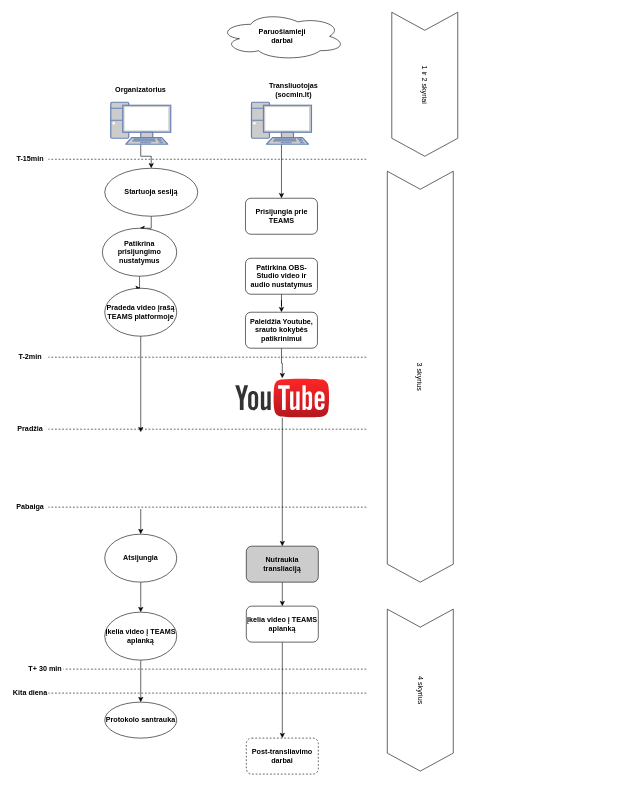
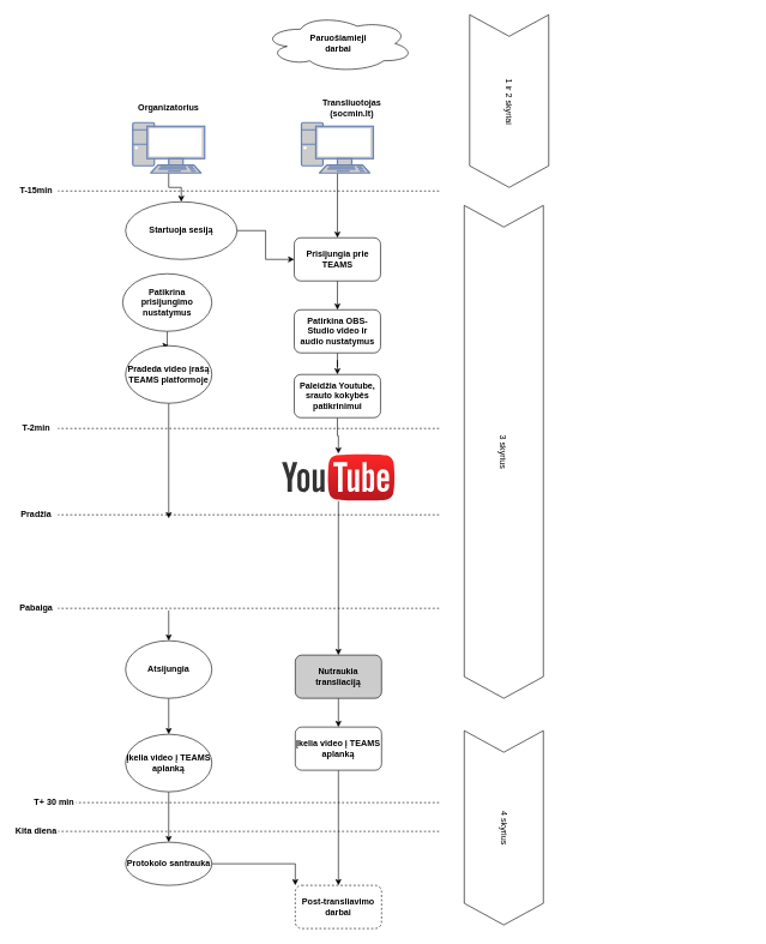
  <mxCell id="0" />
  <mxCell id="1" parent="0" />
  <mxCell id="2" style="edgeStyle=orthogonalEdgeStyle;rounded=0;orthogonalLoop=1;jettySize=auto;html=1;entryX=0.5;entryY=0;entryDx=0;entryDy=0;fontStyle=1" parent="1" source="3" target="12" edge="1"><mxGeometry relative="1" as="geometry" /></mxCell>
  <mxCell id="3" value="" style="shape=image;html=1;verticalAlign=top;verticalLabelPosition=bottom;labelBackgroundColor=#ffffff;imageAspect=0;aspect=fixed;image=https://cdn0.iconfinder.com/data/icons/logos-microsoft-office-365/128/Microsoft_Office-10-128.png;fontStyle=1" parent="1" vertex="1"><mxGeometry x="170" y="720" width="128" height="128" as="geometry" /></mxCell>
  <mxCell id="4" style="edgeStyle=orthogonalEdgeStyle;rounded=0;orthogonalLoop=1;jettySize=auto;html=1;entryX=0.5;entryY=0;entryDx=0;entryDy=0;fontStyle=1" parent="1" source="5" target="8" edge="1"><mxGeometry relative="1" as="geometry"><mxPoint x="257" y="330" as="targetPoint" /></mxGeometry></mxCell>
  <mxCell id="5" value="" style="fontColor=#0066CC;verticalAlign=top;verticalLabelPosition=bottom;labelPosition=center;align=center;html=1;outlineConnect=0;fillColor=#CCCCCC;strokeColor=#6881B3;gradientColor=none;gradientDirection=north;strokeWidth=2;shape=mxgraph.networks.pc;" parent="1" vertex="1"><mxGeometry x="184" y="170" width="100" height="70" as="geometry" /></mxCell>
  <mxCell id="6" value="Organizatorius" style="text;html=1;strokeColor=none;fillColor=none;align=center;verticalAlign=middle;whiteSpace=wrap;rounded=0;fontStyle=1" parent="1" vertex="1"><mxGeometry x="174" y="130" width="120" height="40" as="geometry" /></mxCell>
- <mxCell id="7" style="edgeStyle=orthogonalEdgeStyle;rounded=0;orthogonalLoop=1;jettySize=auto;html=1;entryX=0.5;entryY=0;entryDx=0;entryDy=0;fontStyle=1" parent="1" source="8" target="10" edge="1"><mxGeometry relative="1" as="geometry" /></mxCell>
+ <mxCell id="7" style="edgeStyle=orthogonalEdgeStyle;rounded=0;orthogonalLoop=1;jettySize=auto;html=1;fontStyle=1;" parent="1" source="8" target="21" edge="1"><mxGeometry relative="1" as="geometry" /></mxCell>
  <mxCell id="8" value="&lt;div&gt;Startuoja sesiją&lt;br&gt;&lt;/div&gt;" style="ellipse;whiteSpace=wrap;html=1;fontStyle=1" parent="1" vertex="1"><mxGeometry x="174" y="280" width="155" height="80" as="geometry" /></mxCell>
  <mxCell id="9" style="edgeStyle=orthogonalEdgeStyle;rounded=0;orthogonalLoop=1;jettySize=auto;html=1;entryX=0.5;entryY=0;entryDx=0;entryDy=0;fontStyle=1" parent="1" source="10" target="14" edge="1"><mxGeometry relative="1" as="geometry" /></mxCell>
  <mxCell id="10" value="Patikrina prisijungimo nustatymus" style="ellipse;whiteSpace=wrap;html=1;fontStyle=1" parent="1" vertex="1"><mxGeometry x="170" y="380" width="124" height="80" as="geometry" /></mxCell>
  <mxCell id="11" style="edgeStyle=orthogonalEdgeStyle;rounded=0;orthogonalLoop=1;jettySize=auto;html=1;entryX=0.5;entryY=0;entryDx=0;entryDy=0;fontStyle=1" parent="1" source="12" target="16" edge="1"><mxGeometry relative="1" as="geometry" /></mxCell>
  <mxCell id="12" value="Atsijungia" style="ellipse;whiteSpace=wrap;html=1;fontStyle=1" parent="1" vertex="1"><mxGeometry x="174" y="890" width="120" height="80" as="geometry" /></mxCell>
  <mxCell id="13" style="edgeStyle=orthogonalEdgeStyle;rounded=0;orthogonalLoop=1;jettySize=auto;html=1;entryX=0.5;entryY=0;entryDx=0;entryDy=0;fontStyle=1" parent="1" source="14" target="3" edge="1"><mxGeometry relative="1" as="geometry" /></mxCell>
  <mxCell id="14" value="Pradeda video įrašą TEAMS platformoje" style="ellipse;whiteSpace=wrap;html=1;fontStyle=1" parent="1" vertex="1"><mxGeometry x="174" y="480" width="120" height="80" as="geometry" /></mxCell>
  <mxCell id="15" value="" style="edgeStyle=orthogonalEdgeStyle;rounded=0;orthogonalLoop=1;jettySize=auto;html=1;fontStyle=1;exitX=0.5;exitY=1;exitDx=0;exitDy=0;" parent="1" source="16" target="45" edge="1"><mxGeometry relative="1" as="geometry"><mxPoint x="234" y="1130" as="sourcePoint" /></mxGeometry></mxCell>
  <mxCell id="16" value="Įkelia video į TEAMS aplanką" style="ellipse;whiteSpace=wrap;html=1;fontStyle=1" parent="1" vertex="1"><mxGeometry x="174" y="1020" width="120" height="80" as="geometry" /></mxCell>
  <mxCell id="17" style="edgeStyle=orthogonalEdgeStyle;rounded=0;orthogonalLoop=1;jettySize=auto;html=1;entryX=0.5;entryY=0;entryDx=0;entryDy=0;fontStyle=1" parent="1" source="18" target="21" edge="1"><mxGeometry relative="1" as="geometry" /></mxCell>
  <mxCell id="18" value="" style="fontColor=#0066CC;verticalAlign=top;verticalLabelPosition=bottom;labelPosition=center;align=center;html=1;outlineConnect=0;fillColor=#CCCCCC;strokeColor=#6881B3;gradientColor=none;gradientDirection=north;strokeWidth=2;shape=mxgraph.networks.pc;" parent="1" vertex="1"><mxGeometry x="418.6" y="170" width="100" height="70" as="geometry" /></mxCell>
  <mxCell id="19" value="Transliuotojas (socmin.lt)" style="text;html=1;strokeColor=none;fillColor=none;align=center;verticalAlign=middle;whiteSpace=wrap;rounded=0;fontStyle=1" parent="1" vertex="1"><mxGeometry x="428.6" y="130" width="120" height="40" as="geometry" /></mxCell>
+ <mxCell id="20" style="edgeStyle=orthogonalEdgeStyle;rounded=0;orthogonalLoop=1;jettySize=auto;html=1;entryX=0.5;entryY=0;entryDx=0;entryDy=0;fontStyle=1" parent="1" source="21" target="23" edge="1"><mxGeometry relative="1" as="geometry" /></mxCell>
  <mxCell id="21" value="Prisijungia prie TEAMS" style="rounded=1;whiteSpace=wrap;html=1;fontStyle=1" parent="1" vertex="1"><mxGeometry x="408.6" y="330" width="120" height="60" as="geometry" /></mxCell>
  <mxCell id="22" style="edgeStyle=orthogonalEdgeStyle;rounded=0;orthogonalLoop=1;jettySize=auto;html=1;entryX=0.5;entryY=0;entryDx=0;entryDy=0;fontStyle=1" parent="1" source="23" target="25" edge="1"><mxGeometry relative="1" as="geometry" /></mxCell>
  <mxCell id="23" value="Patirkina OBS-Studio video ir audio nustatymus" style="rounded=1;whiteSpace=wrap;html=1;fontStyle=1" parent="1" vertex="1"><mxGeometry x="408.6" y="430" width="120" height="60" as="geometry" /></mxCell>
  <mxCell id="24" value="" style="edgeStyle=orthogonalEdgeStyle;rounded=0;orthogonalLoop=1;jettySize=auto;html=1;fontStyle=1" parent="1" source="25" target="46" edge="1"><mxGeometry relative="1" as="geometry"><mxPoint x="470" y="620" as="targetPoint" /></mxGeometry></mxCell>
  <mxCell id="25" value="Paleidžia Youtube, srauto kokybės patikrinimui" style="rounded=1;whiteSpace=wrap;html=1;fontStyle=1" parent="1" vertex="1"><mxGeometry x="408.6" y="520" width="120" height="60" as="geometry" /></mxCell>
  <mxCell id="26" value="" style="endArrow=none;dashed=1;html=1;rounded=0;entryX=1;entryY=0.5;entryDx=0;entryDy=0;fontStyle=1" parent="1" target="27" edge="1"><mxGeometry width="50" height="50" relative="1" as="geometry"><mxPoint x="610" y="265" as="sourcePoint" /><mxPoint x="80" y="250" as="targetPoint" /></mxGeometry></mxCell>
  <mxCell id="27" value="T-15min" style="text;html=1;strokeColor=none;fillColor=none;align=center;verticalAlign=middle;whiteSpace=wrap;rounded=0;fontStyle=1" parent="1" vertex="1"><mxGeometry x="20" y="250" width="60" height="30" as="geometry" /></mxCell>
  <mxCell id="28" value="" style="endArrow=none;dashed=1;html=1;rounded=0;entryX=1;entryY=0.5;entryDx=0;entryDy=0;fontStyle=1" parent="1" target="29" edge="1"><mxGeometry width="50" height="50" relative="1" as="geometry"><mxPoint x="610" y="595" as="sourcePoint" /><mxPoint x="80" y="580" as="targetPoint" /></mxGeometry></mxCell>
  <mxCell id="29" value="T-2min" style="text;html=1;strokeColor=none;fillColor=none;align=center;verticalAlign=middle;whiteSpace=wrap;rounded=0;fontStyle=1" parent="1" vertex="1"><mxGeometry x="20" y="580" width="60" height="30" as="geometry" /></mxCell>
  <mxCell id="30" value="" style="edgeStyle=orthogonalEdgeStyle;rounded=0;orthogonalLoop=1;jettySize=auto;html=1;fontStyle=1;startArrow=none;" parent="1" source="46" target="36" edge="1"><mxGeometry relative="1" as="geometry" /></mxCell>
  <mxCell id="31" value="" style="endArrow=none;dashed=1;html=1;rounded=0;entryX=1;entryY=0.5;entryDx=0;entryDy=0;fontStyle=1" parent="1" target="32" edge="1"><mxGeometry width="50" height="50" relative="1" as="geometry"><mxPoint x="610" y="715" as="sourcePoint" /><mxPoint x="80" y="700" as="targetPoint" /></mxGeometry></mxCell>
  <mxCell id="32" value="Pradžia" style="text;html=1;strokeColor=none;fillColor=none;align=center;verticalAlign=middle;whiteSpace=wrap;rounded=0;fontStyle=1" parent="1" vertex="1"><mxGeometry x="20" y="700" width="60" height="30" as="geometry" /></mxCell>
  <mxCell id="33" value="" style="endArrow=none;dashed=1;html=1;rounded=0;entryX=1;entryY=0.5;entryDx=0;entryDy=0;fontStyle=1" parent="1" target="34" edge="1"><mxGeometry width="50" height="50" relative="1" as="geometry"><mxPoint x="610" y="845" as="sourcePoint" /><mxPoint x="90" y="830" as="targetPoint" /></mxGeometry></mxCell>
  <mxCell id="34" value="Pabaiga" style="text;html=1;strokeColor=none;fillColor=none;align=center;verticalAlign=middle;whiteSpace=wrap;rounded=0;fontStyle=1" parent="1" vertex="1"><mxGeometry x="20" y="830" width="60" height="30" as="geometry" /></mxCell>
  <mxCell id="35" value="" style="edgeStyle=orthogonalEdgeStyle;rounded=0;orthogonalLoop=1;jettySize=auto;html=1;fontStyle=1" parent="1" source="36" target="38" edge="1"><mxGeometry relative="1" as="geometry" /></mxCell>
  <mxCell id="36" value="Nutraukia transliaciją" style="whiteSpace=wrap;html=1;rounded=1;fontStyle=1;fillColor=#cccccc;" parent="1" vertex="1"><mxGeometry x="410" y="910" width="120" height="60" as="geometry" /></mxCell>
  <mxCell id="37" value="" style="edgeStyle=orthogonalEdgeStyle;rounded=0;orthogonalLoop=1;jettySize=auto;html=1;fontStyle=1;exitX=0.5;exitY=1;exitDx=0;exitDy=0;" parent="1" source="38" target="41" edge="1"><mxGeometry relative="1" as="geometry"><mxPoint x="470" y="1100" as="sourcePoint" /></mxGeometry></mxCell>
  <mxCell id="38" value="Įkelia video į TEAMS aplanką" style="whiteSpace=wrap;html=1;rounded=1;fontStyle=1" parent="1" vertex="1"><mxGeometry x="410" y="1010" width="120" height="60" as="geometry" /></mxCell>
  <mxCell id="39" value="" style="endArrow=none;dashed=1;html=1;rounded=0;entryX=1;entryY=0.5;entryDx=0;entryDy=0;fontStyle=1" parent="1" target="40" edge="1"><mxGeometry width="50" height="50" relative="1" as="geometry"><mxPoint x="610" y="1155" as="sourcePoint" /><mxPoint x="80" y="1140" as="targetPoint" /></mxGeometry></mxCell>
  <mxCell id="40" value="Kita diena" style="text;html=1;strokeColor=none;fillColor=none;align=center;verticalAlign=middle;whiteSpace=wrap;rounded=0;fontStyle=1" parent="1" vertex="1"><mxGeometry x="20" y="1140" width="60" height="30" as="geometry" /></mxCell>
  <mxCell id="41" value="Post-transliavimo darbai" style="whiteSpace=wrap;html=1;rounded=1;fontStyle=1;dashed=1;" parent="1" vertex="1"><mxGeometry x="410" y="1230" width="120" height="60" as="geometry" /></mxCell>
  <mxCell id="42" value="" style="endArrow=none;dashed=1;html=1;rounded=0;entryX=1;entryY=0.5;entryDx=0;entryDy=0;fontStyle=1" parent="1" target="43" edge="1"><mxGeometry width="50" height="50" relative="1" as="geometry"><mxPoint x="610" y="1115" as="sourcePoint" /><mxPoint x="80" y="1100" as="targetPoint" /></mxGeometry></mxCell>
  <mxCell id="43" value="T+ 30 min" style="text;html=1;strokeColor=none;fillColor=none;align=center;verticalAlign=middle;whiteSpace=wrap;rounded=0;fontStyle=1" parent="1" vertex="1"><mxGeometry x="45" y="1100" width="60" height="30" as="geometry" /></mxCell>
+ <mxCell id="44" style="edgeStyle=orthogonalEdgeStyle;rounded=0;orthogonalLoop=1;jettySize=auto;html=1;entryX=0;entryY=0;entryDx=0;entryDy=0;fontStyle=1" parent="1" source="45" target="41" edge="1"><mxGeometry relative="1" as="geometry" /></mxCell>
  <mxCell id="45" value="Protokolo santrauka" style="ellipse;whiteSpace=wrap;html=1;fontStyle=1" parent="1" vertex="1"><mxGeometry x="174" y="1170" width="120" height="60" as="geometry" /></mxCell>
  <mxCell id="46" value="" style="dashed=0;outlineConnect=0;html=1;align=center;labelPosition=center;verticalLabelPosition=bottom;verticalAlign=top;shape=mxgraph.weblogos.youtube;fillColor=#FF2626;gradientColor=#B5171F" vertex="1" parent="1"><mxGeometry x="391.4" y="630" width="157.2" height="65.8" as="geometry" /></mxCell>
  <mxCell id="47" value="Paruošiamieji &lt;br&gt;darbai" style="ellipse;shape=cloud;whiteSpace=wrap;html=1;fontStyle=1" vertex="1" parent="1"><mxGeometry x="365" y="20" width="210" height="80" as="geometry" /></mxCell>
  <mxCell id="48" value="1 ir 2 skyriai" style="html=1;shadow=0;dashed=0;align=center;verticalAlign=middle;shape=mxgraph.arrows2.arrow;dy=0;dx=30;notch=30;rotation=90;" vertex="1" parent="1"><mxGeometry x="587.5" y="85" width="240" height="110" as="geometry" /></mxCell>
  <mxCell id="49" value="3 skyrius" style="html=1;shadow=0;dashed=0;align=center;verticalAlign=middle;shape=mxgraph.arrows2.arrow;dy=0;dx=30;notch=30;rotation=90;" vertex="1" parent="1"><mxGeometry x="357.5" y="572.5" width="685" height="110" as="geometry" /></mxCell>
  <mxCell id="50" style="edgeStyle=orthogonalEdgeStyle;rounded=0;orthogonalLoop=1;jettySize=auto;html=1;exitX=1;exitY=0.5;exitDx=0;exitDy=0;exitPerimeter=0;" edge="1" parent="1" source="49" target="49"><mxGeometry relative="1" as="geometry" /></mxCell>
  <mxCell id="51" value="4 skyrius" style="html=1;shadow=0;dashed=0;align=center;verticalAlign=middle;shape=mxgraph.arrows2.arrow;dy=0;dx=30;notch=30;rotation=90;" vertex="1" parent="1"><mxGeometry x="565" y="1095" width="270" height="110" as="geometry" /></mxCell>
